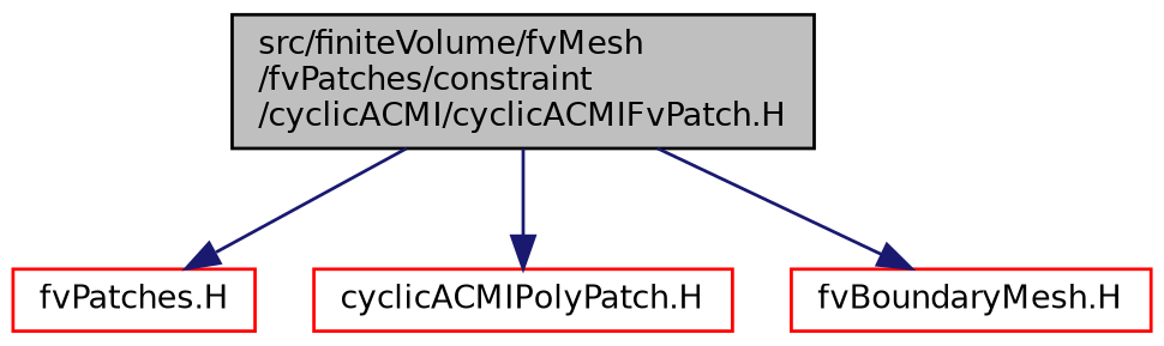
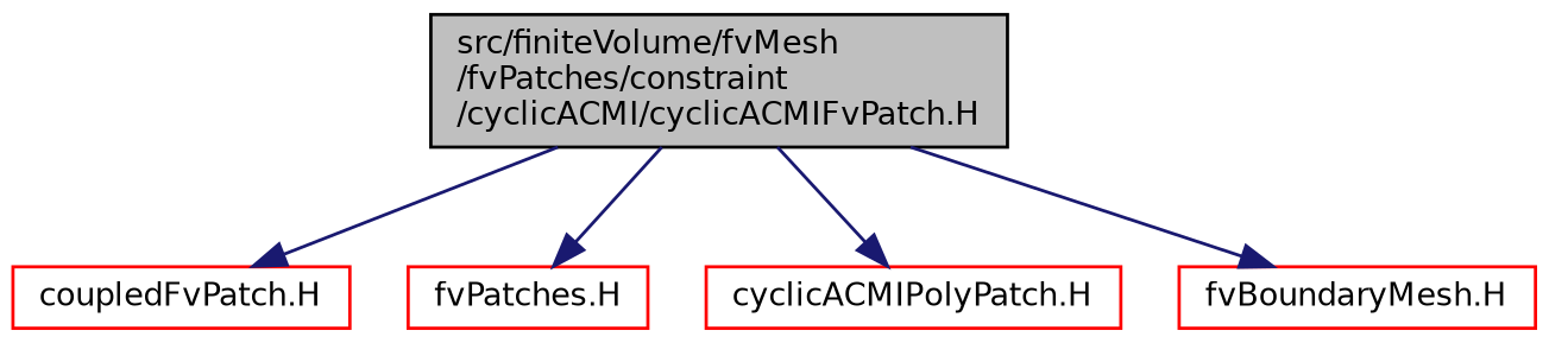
  digraph {
    node [color=red fontname=Helvetica fontsize=10 shape=record]
    edge [color=midnightblue fontname=Helvetica fontsize=10 labelfontname=Helvetica labelfontsize=10 style=solid]
    n1 [color=black fillcolor=grey75 fontcolor=black height=0.2 label="src/finiteVolume/fvMesh\l/fvPatches/constraint\l/cyclicACMI/cyclicACMIFvPatch.H" style=filled width=0.4]
+   n2 [height=0.2 label="coupledFvPatch.H" width=0.4]
    n3 [height=0.2 label="fvPatches.H" width=0.4]
    n4 [height=0.2 label="cyclicACMIPolyPatch.H" width=0.4]
    n5 [height=0.2 label="fvBoundaryMesh.H" width=0.4]
+   n1 -> n2
    n1 -> n3
    n1 -> n4
    n1 -> n5
  }
